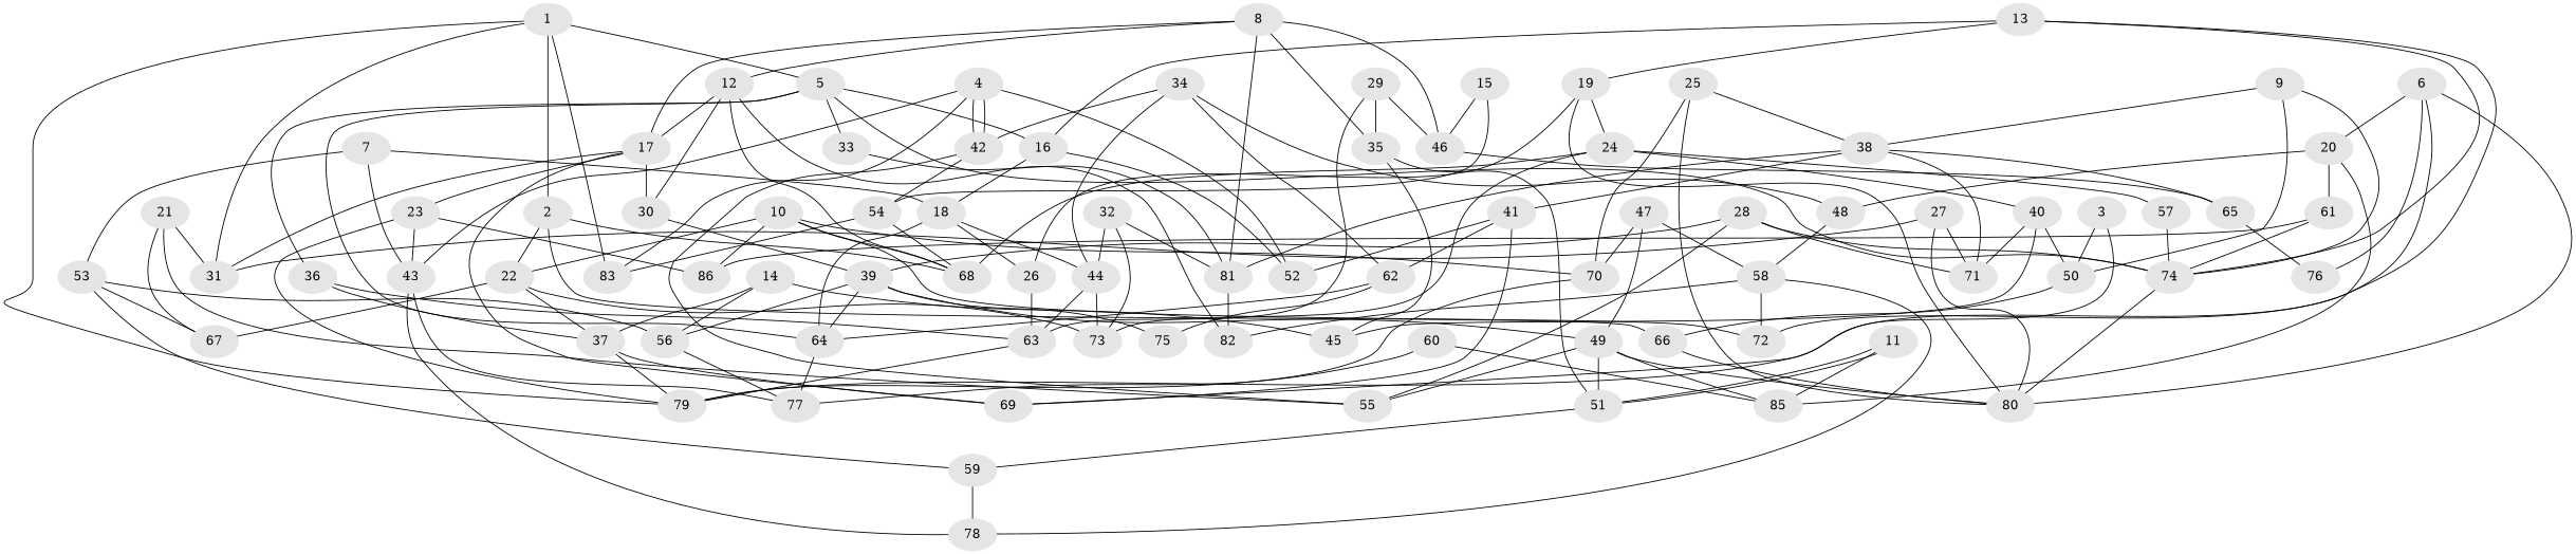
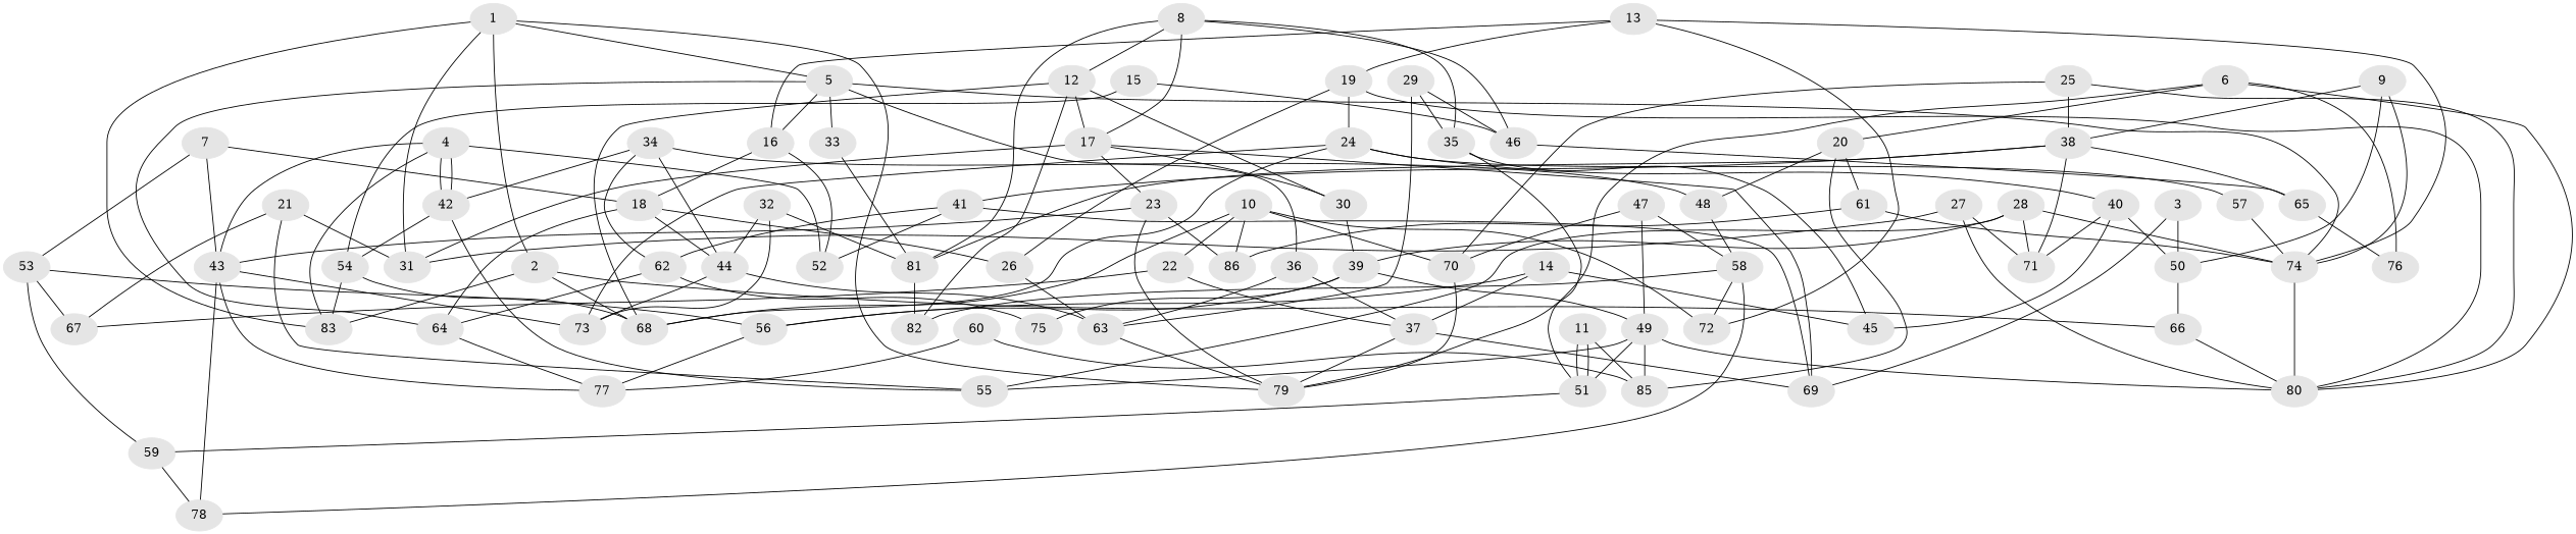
  graph {
    node [color=gray90 style=filled]
    1
    2
    5
    31
    79
    83
    22
    66
    68
    16
    33
    36
    64
    74
    37
    67
    73
    80
    3
    50
    69
    4
    42
    43
    52
    54
    55
    77
    78
    18
    81
    63
    6
    20
    76
    85
    48
    61
    7
    53
    26
    44
    56
    59
    8
    12
    17
    35
    46
    30
    82
    23
    51
    45
    65
    9
    38
    71
    41
    10
    70
    72
    86
    11
    39
    13
    19
    24
    14
    15
    40
    57
    58
    21
    25
    27
    28
    49
    75
    29
    32
    34
    62
    47
    60
    1 -- 2
    1 -- 5
    1 -- 31
    1 -- 79
    1 -- 83
-   2 -- 22
+   2 -- 83
    2 -- 66
    2 -- 68
    5 -- 16
    5 -- 33
    5 -- 36
    5 -- 64
    5 -- 74
    22 -- 37
    22 -- 67
-   22 -- 73
+   43 -- 73
    66 -- 80
    16 -- 52
    16 -- 18
    33 -- 81
    36 -- 37
    36 -- 63
    64 -- 77
    74 -- 80
    37 -- 79
    37 -- 69
    3 -- 50
    3 -- 69
    50 -- 66
    4 -- 83
    4 -- 42
    4 -- 42
    4 -- 43
    4 -- 52
    42 -- 54
    42 -- 55
    43 -- 77
    43 -- 78
    54 -- 83
    54 -- 68
    18 -- 64
    18 -- 26
    18 -- 44
    81 -- 82
    63 -- 79
    6 -- 79
    6 -- 80
    6 -- 20
    6 -- 76
    20 -- 85
    20 -- 48
    20 -- 61
    48 -- 58
    61 -- 74
    61 -- 86
    7 -- 43
    7 -- 18
    7 -- 53
    53 -- 67
    53 -- 56
    53 -- 59
    26 -- 63
    44 -- 73
    44 -- 63
    56 -- 77
    59 -- 78
    8 -- 81
    8 -- 12
    8 -- 17
    8 -- 35
    8 -- 46
    12 -- 68
    12 -- 17
    12 -- 30
    12 -- 82
    17 -- 31
    17 -- 69
    17 -- 30
    17 -- 23
    35 -- 51
    35 -- 45
    46 -- 65
    30 -- 39
    23 -- 79
    23 -- 43
    23 -- 86
    51 -- 59
    65 -- 76
    9 -- 74
    9 -- 50
    9 -- 38
    38 -- 81
    38 -- 65
    38 -- 71
    38 -- 41
    41 -- 69
    41 -- 52
    41 -- 62
    10 -- 22
    10 -- 68
    10 -- 70
    10 -- 72
    10 -- 86
    70 -- 79
    11 -- 85
    11 -- 51
    11 -- 51
-   39 -- 64
    39 -- 56
    39 -- 49
    39 -- 75
    13 -- 16
    13 -- 74
    13 -- 72
    13 -- 19
    19 -- 80
    19 -- 26
    19 -- 24
    24 -- 68
    24 -- 73
    24 -- 40
    24 -- 57
    14 -- 37
    14 -- 56
    14 -- 45
    15 -- 54
    15 -- 46
    40 -- 50
    40 -- 45
    40 -- 71
    57 -- 74
    58 -- 78
    58 -- 82
    58 -- 72
    21 -- 31
    21 -- 67
    21 -- 55
    25 -- 80
    25 -- 38
    25 -- 70
    27 -- 31
    27 -- 80
    27 -- 71
    28 -- 74
    28 -- 55
    28 -- 71
    28 -- 39
    49 -- 80
    49 -- 55
    49 -- 85
    49 -- 51
    29 -- 63
    29 -- 35
    29 -- 46
    32 -- 73
    32 -- 81
    32 -- 44
    34 -- 42
    34 -- 48
    34 -- 44
    34 -- 62
    62 -- 64
    62 -- 75
    47 -- 70
    47 -- 58
    47 -- 49
    60 -- 77
    60 -- 85
  }
